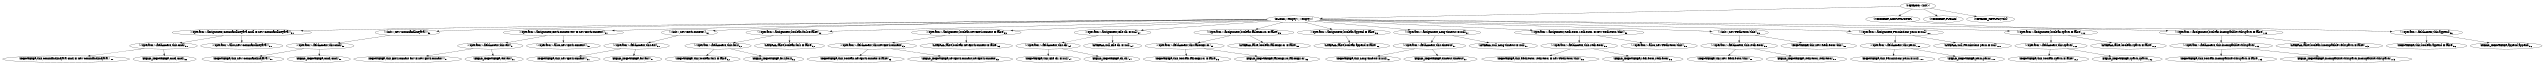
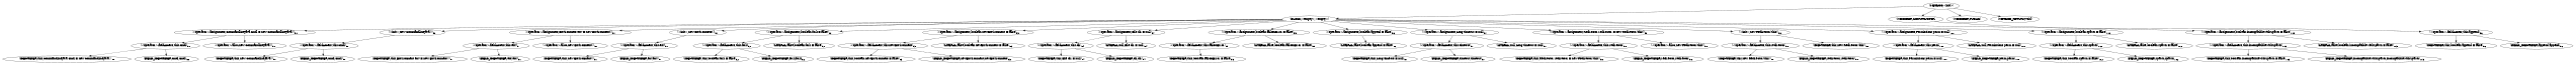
  digraph {
    n1 [label=<(METHOD,&lt;init&gt;)>]
    n2 [label=<(BLOCK,&lt;empty&gt;,&lt;empty&gt;)>]
    n3 [label=<(MODIFIER,CONSTRUCTOR)>]
    n4 [label=<(MODIFIER,PUBLIC)>]
    n5 [label=<(METHOD_RETURN,void)>]
    n6 [label=<(&lt;operator&gt;.assignment,CommandlineJava cmdl = new CommandlineJava())<SUB>90</SUB>>]
    n7 [label=<(&lt;init&gt;,new CommandlineJava())<SUB>90</SUB>>]
    n8 [label=<(&lt;operator&gt;.assignment,Environment env = new Environment())<SUB>91</SUB>>]
    n9 [label=<(&lt;init&gt;,new Environment())<SUB>91</SUB>>]
    n10 [label=<(&lt;operator&gt;.assignment,boolean fork = false)<SUB>92</SUB>>]
    n11 [label=<(&lt;operator&gt;.assignment,boolean newEnvironment = false)<SUB>93</SUB>>]
    n12 [label=<(&lt;operator&gt;.assignment,File dir = null)<SUB>94</SUB>>]
    n13 [label=<(&lt;operator&gt;.assignment,boolean failOnError = false)<SUB>95</SUB>>]
    n14 [label=<(&lt;operator&gt;.assignment,boolean append = false)<SUB>96</SUB>>]
    n15 [label=<(&lt;operator&gt;.assignment,Long timeout = null)<SUB>97</SUB>>]
    n16 [label=<(&lt;operator&gt;.assignment,Redirector redirector = new Redirector(this))<SUB>98</SUB>>]
    n17 [label=<(&lt;init&gt;,new Redirector(this))<SUB>98</SUB>>]
    n18 [label=<(&lt;operator&gt;.assignment,Permissions perm = null)<SUB>100</SUB>>]
    n19 [label=<(&lt;operator&gt;.assignment,boolean spawn = false)<SUB>102</SUB>>]
    n20 [label=<(&lt;operator&gt;.assignment,boolean incompatibleWithSpawn = false)<SUB>103</SUB>>]
    n21 [label=<(&lt;operator&gt;.fieldAccess,this.append)<SUB>96</SUB>>]
    n22 [label=<(&lt;operator&gt;.fieldAccess,this.cmdl)<SUB>90</SUB>>]
    n23 [label=<(&lt;operator&gt;.alloc,new CommandlineJava())<SUB>90</SUB>>]
    n24 [label=<(&lt;operator&gt;.fieldAccess,this.cmdl)<SUB>90</SUB>>]
    n25 [label=<(&lt;operator&gt;.fieldAccess,this.env)<SUB>91</SUB>>]
    n26 [label=<(&lt;operator&gt;.alloc,new Environment())<SUB>91</SUB>>]
    n27 [label=<(&lt;operator&gt;.fieldAccess,this.env)<SUB>91</SUB>>]
    n28 [label=<(&lt;operator&gt;.fieldAccess,this.fork)<SUB>92</SUB>>]
    n29 [label=<(LITERAL,false,boolean fork = false)<SUB>92</SUB>>]
    n30 [label=<(&lt;operator&gt;.fieldAccess,this.newEnvironment)<SUB>93</SUB>>]
    n31 [label=<(LITERAL,false,boolean newEnvironment = false)<SUB>93</SUB>>]
    n32 [label=<(&lt;operator&gt;.fieldAccess,this.dir)<SUB>94</SUB>>]
    n33 [label=<(LITERAL,null,File dir = null)<SUB>94</SUB>>]
    n34 [label=<(&lt;operator&gt;.fieldAccess,this.failOnError)<SUB>95</SUB>>]
    n35 [label=<(LITERAL,false,boolean failOnError = false)<SUB>95</SUB>>]
    n36 [label=<(LITERAL,false,boolean append = false)<SUB>96</SUB>>]
    n37 [label=<(&lt;operator&gt;.fieldAccess,this.timeout)<SUB>97</SUB>>]
    n38 [label=<(LITERAL,null,Long timeout = null)<SUB>97</SUB>>]
    n39 [label=<(&lt;operator&gt;.fieldAccess,this.redirector)<SUB>98</SUB>>]
    n40 [label=<(&lt;operator&gt;.alloc,new Redirector(this))<SUB>98</SUB>>]
    n41 [label=<(&lt;operator&gt;.fieldAccess,this.redirector)<SUB>98</SUB>>]
    n42 [label=<(IDENTIFIER,this,new Redirector(this))<SUB>98</SUB>>]
    n43 [label=<(&lt;operator&gt;.fieldAccess,this.perm)<SUB>100</SUB>>]
    n44 [label=<(LITERAL,null,Permissions perm = null)<SUB>100</SUB>>]
    n45 [label=<(&lt;operator&gt;.fieldAccess,this.spawn)<SUB>102</SUB>>]
    n46 [label=<(LITERAL,false,boolean spawn = false)<SUB>102</SUB>>]
    n47 [label=<(&lt;operator&gt;.fieldAccess,this.incompatibleWithSpawn)<SUB>103</SUB>>]
    n48 [label=<(LITERAL,false,boolean incompatibleWithSpawn = false)<SUB>103</SUB>>]
    n49 [label=<(IDENTIFIER,this,CommandlineJava cmdl = new CommandlineJava())<SUB>90</SUB>>]
    n50 [label=<(FIELD_IDENTIFIER,cmdl,cmdl)<SUB>90</SUB>>]
    n51 [label=<(IDENTIFIER,this,new CommandlineJava())<SUB>90</SUB>>]
    n52 [label=<(FIELD_IDENTIFIER,cmdl,cmdl)<SUB>90</SUB>>]
    n53 [label=<(IDENTIFIER,this,Environment env = new Environment())<SUB>91</SUB>>]
    n54 [label=<(FIELD_IDENTIFIER,env,env)<SUB>91</SUB>>]
    n55 [label=<(IDENTIFIER,this,new Environment())<SUB>91</SUB>>]
    n56 [label=<(FIELD_IDENTIFIER,env,env)<SUB>91</SUB>>]
    n57 [label=<(IDENTIFIER,this,boolean fork = false)<SUB>92</SUB>>]
    n58 [label=<(FIELD_IDENTIFIER,fork,fork)<SUB>92</SUB>>]
    n59 [label=<(IDENTIFIER,this,boolean newEnvironment = false)<SUB>93</SUB>>]
    n60 [label=<(FIELD_IDENTIFIER,newEnvironment,newEnvironment)<SUB>93</SUB>>]
    n61 [label=<(IDENTIFIER,this,File dir = null)<SUB>94</SUB>>]
    n62 [label=<(FIELD_IDENTIFIER,dir,dir)<SUB>94</SUB>>]
    n63 [label=<(IDENTIFIER,this,boolean failOnError = false)<SUB>95</SUB>>]
-   n64 [label=<(FIELD_IDENTIFIER,failOnError,failOnError)<SUB>95</SUB>>]
    n65 [label=<(IDENTIFIER,this,boolean append = false)<SUB>96</SUB>>]
    n66 [label=<(FIELD_IDENTIFIER,append,append)<SUB>96</SUB>>]
    n67 [label=<(IDENTIFIER,this,Long timeout = null)<SUB>97</SUB>>]
    n68 [label=<(FIELD_IDENTIFIER,timeout,timeout)<SUB>97</SUB>>]
    n69 [label=<(IDENTIFIER,this,Redirector redirector = new Redirector(this))<SUB>98</SUB>>]
    n70 [label=<(FIELD_IDENTIFIER,redirector,redirector)<SUB>98</SUB>>]
    n71 [label=<(IDENTIFIER,this,new Redirector(this))<SUB>98</SUB>>]
    n72 [label=<(FIELD_IDENTIFIER,redirector,redirector)<SUB>98</SUB>>]
    n73 [label=<(IDENTIFIER,this,Permissions perm = null)<SUB>100</SUB>>]
    n74 [label=<(FIELD_IDENTIFIER,perm,perm)<SUB>100</SUB>>]
    n75 [label=<(IDENTIFIER,this,boolean spawn = false)<SUB>102</SUB>>]
    n76 [label=<(FIELD_IDENTIFIER,spawn,spawn)<SUB>102</SUB>>]
    n77 [label=<(IDENTIFIER,this,boolean incompatibleWithSpawn = false)<SUB>103</SUB>>]
    n78 [label=<(FIELD_IDENTIFIER,incompatibleWithSpawn,incompatibleWithSpawn)<SUB>103</SUB>>]
    n1 -> n2
    n1 -> n3
    n1 -> n4
    n1 -> n5
    n2 -> n6
    n2 -> n7
    n2 -> n8
    n2 -> n9
    n2 -> n10
    n2 -> n11
    n2 -> n12
    n2 -> n13
    n2 -> n14
    n2 -> n15
    n2 -> n16
    n2 -> n17
    n2 -> n18
    n2 -> n19
    n2 -> n20
    n3 -> n21
    n6 -> n22
    n6 -> n23
    n7 -> n24
    n8 -> n25
    n8 -> n26
    n9 -> n27
    n10 -> n28
    n10 -> n29
    n11 -> n30
    n11 -> n31
    n12 -> n32
    n12 -> n33
    n13 -> n34
    n13 -> n35
    n14 -> n36
    n15 -> n37
    n15 -> n38
    n16 -> n39
    n16 -> n40
    n17 -> n41
    n17 -> n42
    n18 -> n43
    n18 -> n44
    n19 -> n45
    n19 -> n46
    n20 -> n47
    n20 -> n48
    n21 -> n65
    n21 -> n66
    n22 -> n49
    n22 -> n50
    n24 -> n51
    n24 -> n52
    n25 -> n53
    n25 -> n54
    n27 -> n55
    n27 -> n56
    n28 -> n57
    n28 -> n58
    n30 -> n59
    n30 -> n60
    n32 -> n61
    n32 -> n62
    n34 -> n63
-   n34 -> n64
    n37 -> n67
    n37 -> n68
    n39 -> n69
    n39 -> n70
    n41 -> n71
    n41 -> n72
    n43 -> n73
    n43 -> n74
    n45 -> n75
    n45 -> n76
    n47 -> n77
    n47 -> n78
  }
